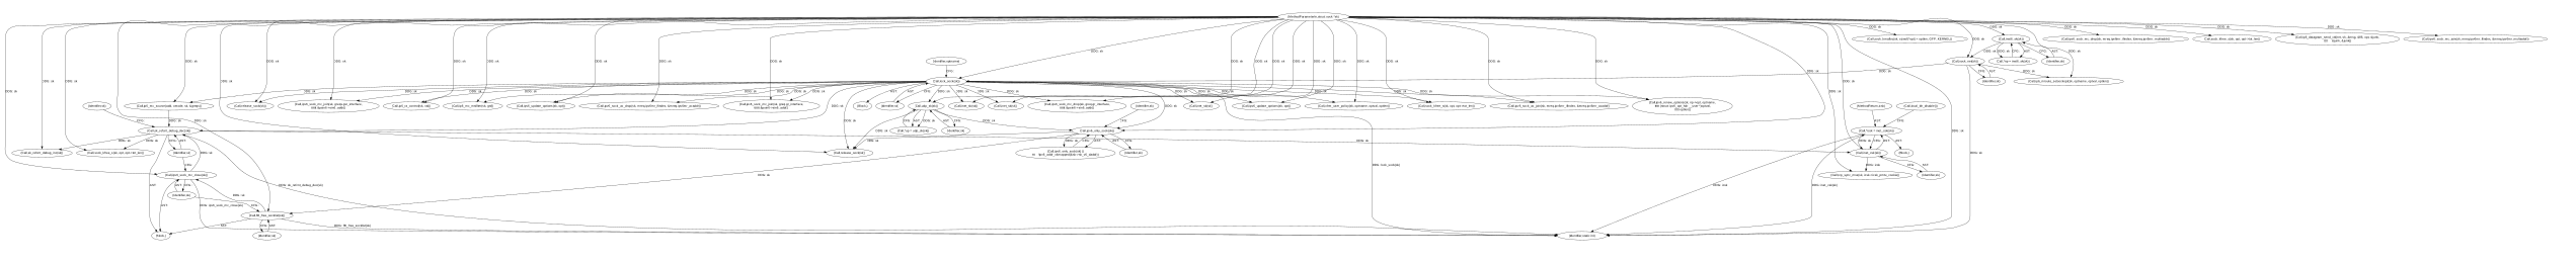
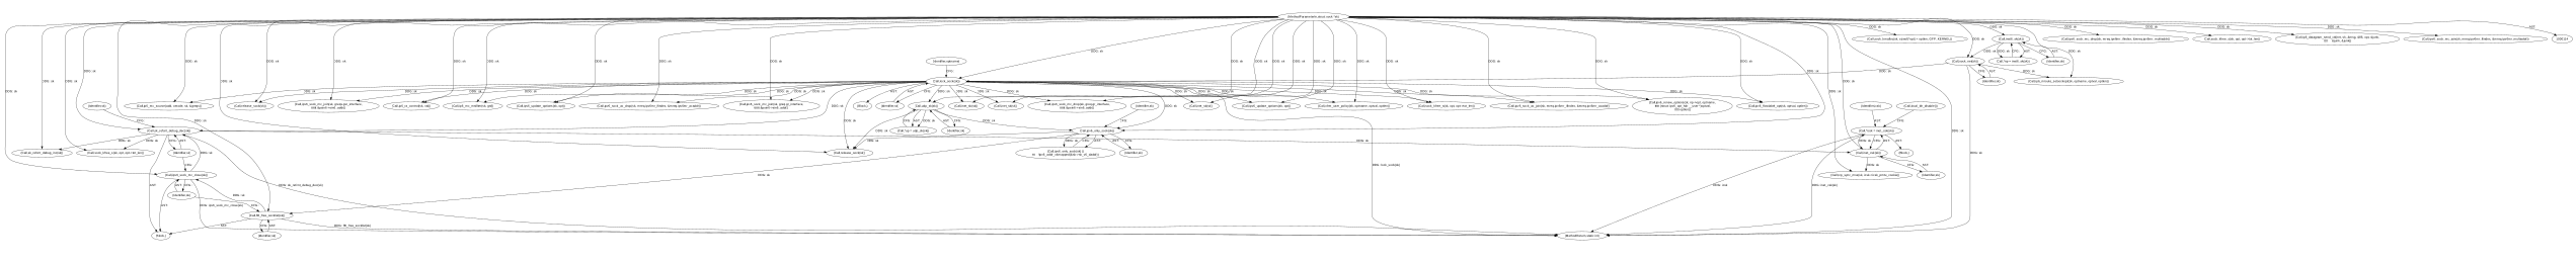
  digraph {
    fontname="Liberation Sans"
    node [fontname="Liberation Sans"]
    edge [fontname="Liberation Sans"]
    n1 [label="(Call,*icsk = inet_csk(sk))"]
    n2 [label="(Call,inet_csk(sk))"]
    n3 [label="(Block,)"]
-   n4 [label="(Identifier,static int)"]
+   n4 [label="(MethodReturn,static int)"]
    n5 [label="(Identifier,sk)"]
    n6 [label="(Call,tcp_sync_mss(sk, icsk->icsk_pmtu_cookie))"]
    n7 [label="(Call,sk_refcnt_debug_dec(sk))"]
    n8 [label="(Call,sk_refcnt_debug_inc(sk))"]
    n9 [label="(Call,sock_kfree_s(sk, opt, opt->tot_len))"]
    n10 [label="(Block,)"]
    n11 [label="(Identifier,sk)"]
    n12 [label="(Call,ipv6_sock_mc_close(sk))"]
    n13 [label="(Identifier,sk)"]
    n14 [label="(Call,fl6_free_socklist(sk))"]
    n15 [label="(Identifier,sk)"]
    n16 [label="(Call,ipv6_only_sock(sk))"]
    n17 [label="(Identifier,sk)"]
    n18 [label="(Call,ipv6_only_sock(sk) ||\n\t\t\t    !ipv6_addr_v4mapped(&sk->sk_v6_daddr))"]
    n19 [label="(Call,release_sock(sk))"]
    n20 [label="(Call,lock_sock(sk))"]
    n21 [label="(Call,udp_sk(sk))"]
    n22 [label="(Call,ipv6_sock_mc_join(sk, greqs.gsr_interface,\n\t\t\t\t\t\t &psin6->sin6_addr))"]
    n23 [label="(Call,ip6_mc_source(add, omode, sk, &greqs))"]
    n24 [label="(Call,ip6_ra_control(sk, val))"]
    n25 [label="(Call,ip6_mc_msfilter(sk, gsf))"]
    n26 [label="(Call,ipv6_update_options(sk, opt))"]
    n27 [label="(Call,ipv6_sock_ac_drop(sk, mreq.ipv6mr_ifindex, &mreq.ipv6mr_acaddr))"]
    n28 [label="(Call,ipv6_sock_mc_join(sk, greq.gr_interface,\n\t\t\t\t\t\t &psin6->sin6_addr))"]
    n29 [label="(Call,inet_sk(sk))"]
    n30 [label="(Block,)"]
    n31 [label="(Call,release_sock(sk))"]
    n32 [label="(Identifier,sk)"]
    n33 [label="(Call,inet_sk(sk))"]
    n34 [label="(Call,ipv6_update_options(sk, opt))"]
    n35 [label="(Call,xfrm_user_policy(sk, optname, optval, optlen))"]
    n36 [label="(Call,sock_kfree_s(sk, opt, opt->tot_len))"]
    n37 [label="(Call,ipv6_sock_ac_join(sk, mreq.ipv6mr_ifindex, &mreq.ipv6mr_acaddr))"]
    n38 [label="(Call,ipv6_renew_options(sk, np->opt, optname,\n \t\t\t\t\t (struct ipv6_opt_hdr __user *)optval,\n \t\t\t\t\t optlen))"]
+   n39 [label="(Call,ipv6_flowlabel_opt(sk, optval, optlen))"]
    n40 [label="(Call,inet_sk(sk))"]
    n41 [label="(Call,ipv6_sock_mc_drop(sk, greq.gr_interface,\n\t\t\t\t\t\t &psin6->sin6_addr))"]
    n42 [label="(Call,*up = udp_sk(sk))"]
    n43 [label="(Identifier,sk)"]
    n44 [label="(Call,sock_kmalloc(sk, sizeof(*opt) + optlen, GFP_KERNEL))"]
    n45 [label="(Call,sock_net(sk))"]
    n46 [label="(Call,ip6_mroute_setsockopt(sk, optname, optval, optlen))"]
    n47 [label="(Identifier,sk)"]
    n48 [label="(Call,inet6_sk(sk))"]
    n49 [label="(Identifier,sk)"]
    n50 [label="(Call,*np = inet6_sk(sk))"]
    n51 [label="(MethodParameterIn,struct sock *sk)"]
    n52 [label="(Call,ipv6_sock_mc_drop(sk, mreq.ipv6mr_ifindex, &mreq.ipv6mr_multiaddr))"]
    n53 [label="(Call,sock_kfree_s(sk, opt, opt->tot_len))"]
    n54 [label="(Call,ip6_datagram_send_ctl(net, sk, &msg, &fl6, opt, &junk,\n\t\t\t\t\t     &junk, &junk))"]
    n55 [label="(Call,ipv6_sock_mc_join(sk, mreq.ipv6mr_ifindex, &mreq.ipv6mr_multiaddr))"]
+   1000114
    n57 [label="(Identifier,sk)"]
    n58 [label="(Call,local_bh_disable())"]
-   n59 [label="(MethodReturn,icsk)"]
+   n59 [label="(Identifier,icsk)"]
    n60 [label="(Identifier,optname)"]
    n61 [label="(Identifier,sk)"]
    n1 -> n2 [label="CFG: "]
    n1 -> n3 [label="AST: "]
    n1 -> n4 [label="DDG: icsk"]
    n1 -> n4 [label="DDG: inet_csk(sk)"]
    n2 -> n1 [label="AST: "]
    n2 -> n1 [label="DDG: sk"]
    n2 -> n5 [label="CFG: "]
-   n2 -> n6 [label="DDG: icsk"]
+   n2 -> n6 [label="DDG: sk"]
    n5 -> n2 [label="AST: "]
    n7 -> n2 [label="DDG: sk"]
    n7 -> n4 [label="DDG: sk_refcnt_debug_dec(sk)"]
    n7 -> n8 [label="DDG: sk"]
    n7 -> n9 [label="DDG: sk"]
    n7 -> n10 [label="AST: "]
    n7 -> n11 [label="CFG: "]
    n11 -> n7 [label="AST: "]
    n11 -> n12 [label="CFG: "]
    n12 -> n4 [label="DDG: ipv6_sock_mc_close(sk)"]
    n12 -> n7 [label="DDG: sk"]
    n12 -> n10 [label="AST: "]
    n12 -> n13 [label="CFG: "]
    n13 -> n12 [label="AST: "]
    n13 -> n14 [label="CFG: "]
    n14 -> n4 [label="DDG: fl6_free_socklist(sk)"]
    n14 -> n10 [label="AST: "]
    n14 -> n12 [label="DDG: sk"]
    n14 -> n15 [label="CFG: "]
    n15 -> n14 [label="AST: "]
    n16 -> n14 [label="DDG: sk"]
    n16 -> n17 [label="CFG: "]
    n16 -> n18 [label="AST: "]
    n16 -> n18 [label="DDG: sk"]
    n16 -> n19 [label="DDG: sk"]
    n17 -> n16 [label="AST: "]
    n18 -> n16 [label="CFG: "]
    n20 -> n4 [label="DDG: lock_sock(sk)"]
    n20 -> n7 [label="DDG: sk"]
    n20 -> n16 [label="DDG: sk"]
    n20 -> n19 [label="DDG: sk"]
    n20 -> n21 [label="DDG: sk"]
    n20 -> n22 [label="DDG: sk"]
    n20 -> n23 [label="DDG: sk"]
    n20 -> n24 [label="DDG: sk"]
    n20 -> n25 [label="DDG: sk"]
    n20 -> n26 [label="DDG: sk"]
    n20 -> n27 [label="DDG: sk"]
    n20 -> n28 [label="DDG: sk"]
    n20 -> n29 [label="DDG: sk"]
    n20 -> n30 [label="AST: "]
    n20 -> n31 [label="DDG: sk"]
    n20 -> n32 [label="CFG: "]
    n20 -> n33 [label="DDG: sk"]
    n20 -> n34 [label="DDG: sk"]
    n20 -> n35 [label="DDG: sk"]
    n20 -> n36 [label="DDG: sk"]
    n20 -> n37 [label="DDG: sk"]
    n20 -> n38 [label="DDG: sk"]
+   n20 -> n39 [label="DDG: sk"]
    n20 -> n40 [label="DDG: sk"]
    n20 -> n41 [label="DDG: sk"]
    n21 -> n16 [label="DDG: sk"]
    n21 -> n19 [label="DDG: sk"]
    n21 -> n42 [label="AST: "]
    n21 -> n42 [label="DDG: sk"]
    n21 -> n43 [label="CFG: "]
    n32 -> n20 [label="AST: "]
    n42 -> n21 [label="CFG: "]
    n43 -> n21 [label="AST: "]
    n45 -> n4 [label="DDG: sk"]
    n45 -> n20 [label="DDG: sk"]
    n45 -> n46 [label="DDG: sk"]
    n45 -> n47 [label="CFG: "]
    n47 -> n45 [label="AST: "]
    n48 -> n45 [label="DDG: sk"]
    n48 -> n49 [label="CFG: "]
    n48 -> n50 [label="AST: "]
    n48 -> n50 [label="DDG: sk"]
    n49 -> n48 [label="AST: "]
    n50 -> n48 [label="CFG: "]
    n51 -> n2 [label="DDG: sk"]
    n51 -> n4 [label="DDG: sk"]
    n51 -> n6 [label="DDG: sk"]
-   n23 -> n7 [label="DDG: sk"]
+   n51 -> n7 [label="DDG: sk"]
    n51 -> n8 [label="DDG: sk"]
    n51 -> n9 [label="DDG: sk"]
    n51 -> n12 [label="DDG: sk"]
    n51 -> n14 [label="DDG: sk"]
    n51 -> n16 [label="DDG: sk"]
    n51 -> n19 [label="DDG: sk"]
    n51 -> n20 [label="DDG: sk"]
    n51 -> n21 [label="DDG: sk"]
    n51 -> n22 [label="DDG: sk"]
    n51 -> n23 [label="DDG: sk"]
    n51 -> n24 [label="DDG: sk"]
    n51 -> n25 [label="DDG: sk"]
    n51 -> n26 [label="DDG: sk"]
    n51 -> n27 [label="DDG: sk"]
    n51 -> n28 [label="DDG: sk"]
    n51 -> n29 [label="DDG: sk"]
    n51 -> n31 [label="DDG: sk"]
    n51 -> n33 [label="DDG: sk"]
    n51 -> n34 [label="DDG: sk"]
    n51 -> n35 [label="DDG: sk"]
    n51 -> n36 [label="DDG: sk"]
    n51 -> n37 [label="DDG: sk"]
    n51 -> n38 [label="DDG: sk"]
+   n51 -> n39 [label="DDG: sk"]
    n51 -> n40 [label="DDG: sk"]
    n51 -> n41 [label="DDG: sk"]
    n51 -> n44 [label="DDG: sk"]
    n51 -> n45 [label="DDG: sk"]
    n51 -> n46 [label="DDG: sk"]
    n51 -> n48 [label="DDG: sk"]
    n51 -> n52 [label="DDG: sk"]
    n51 -> n53 [label="DDG: sk"]
    n51 -> n54 [label="DDG: sk"]
    n51 -> n55 [label="DDG: sk"]
+   n51 -> 1000114 [label="AST: "]
    n57 -> n16 [label="CFG: "]
    n58 -> n1 [label="CFG: "]
    n59 -> n1 [label="AST: "]
    n60 -> n20 [label="CFG: "]
    n61 -> n7 [label="CFG: "]
  }
